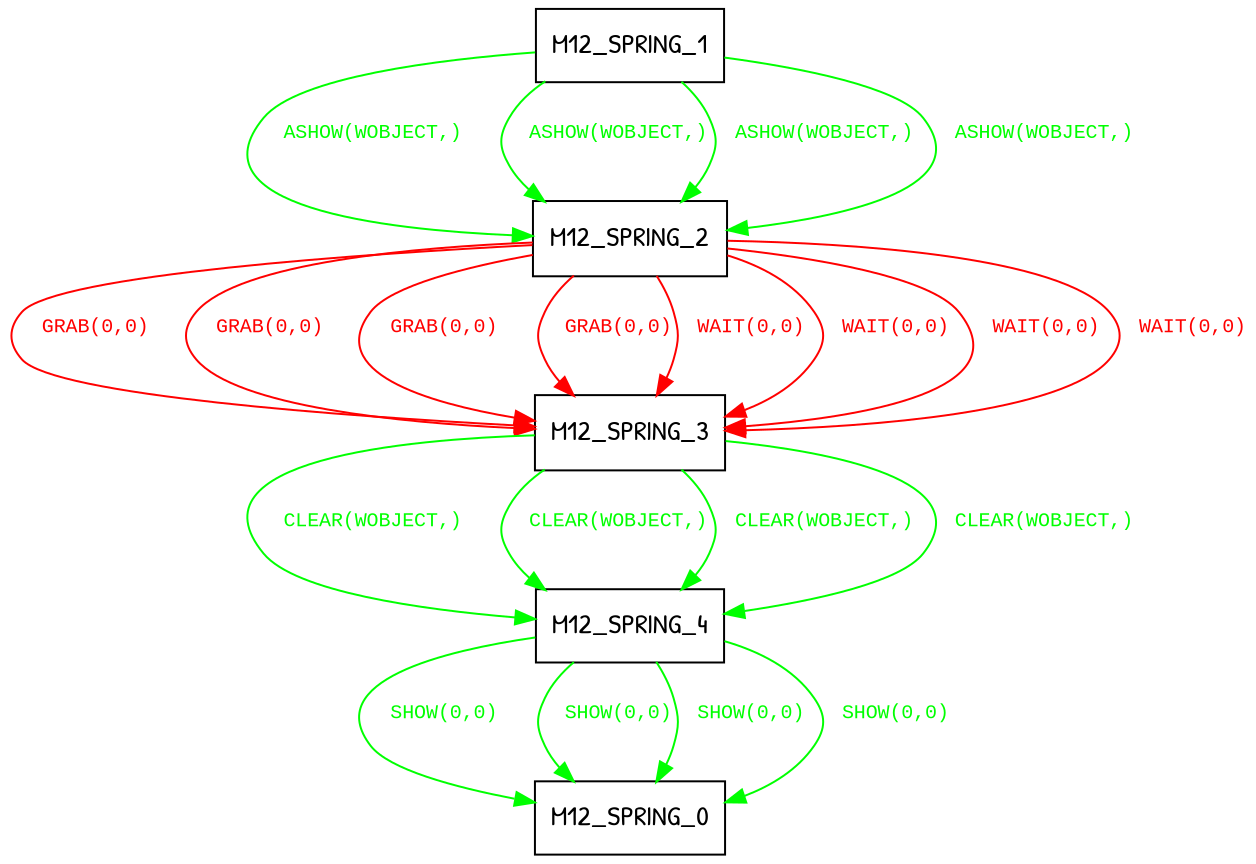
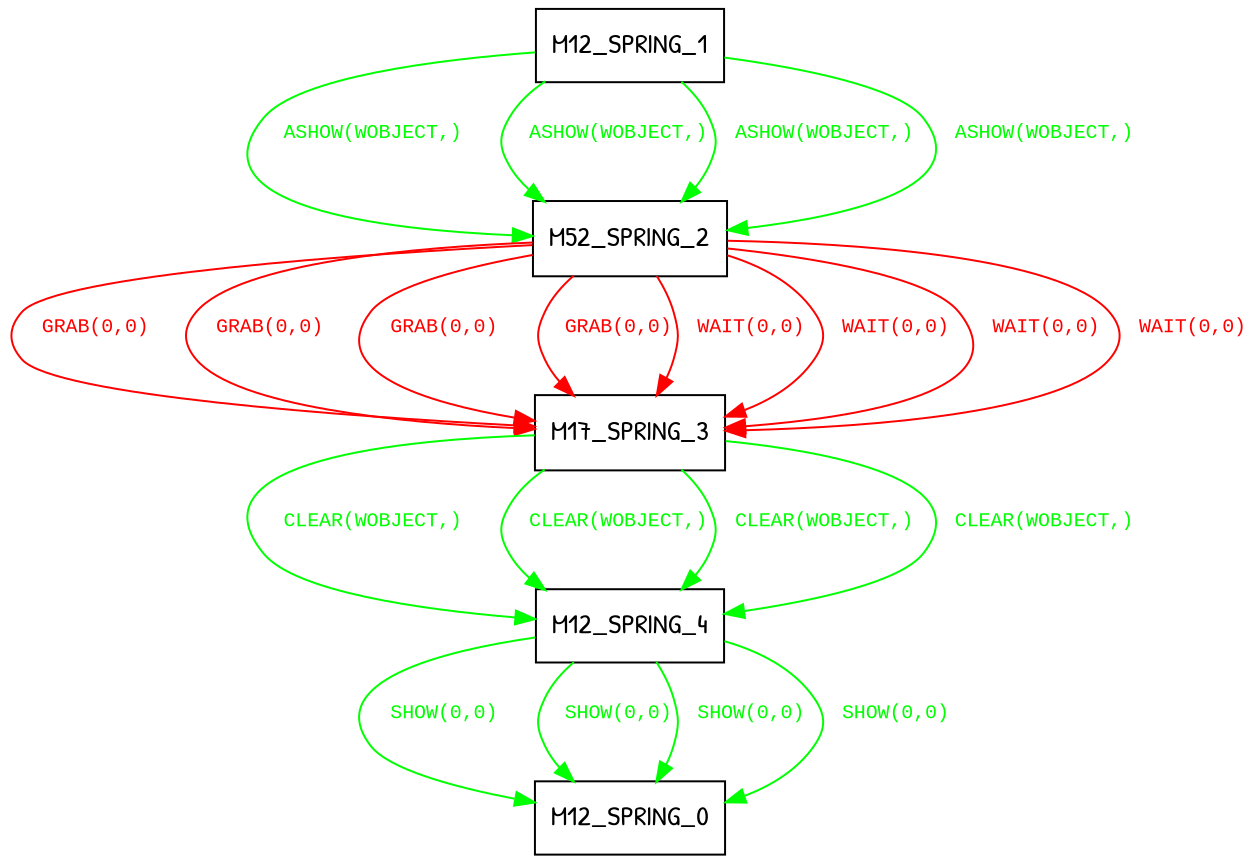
  digraph {
    fontname="Patrick Hand"
    node [fontname="Patrick Hand" shape=record]
    edge [color=green fontcolor=green fontname="Patrick Hand"]
    M12_SPRING_1
-   M12_SPRING_2
-   M12_SPRING_3
+   M12_SPRING_2 [label=M52_SPRING_2]
+   M12_SPRING_3 [label=M17_SPRING_3]
    M12_SPRING_4
    M12_SPRING_0
    M12_SPRING_1 -> M12_SPRING_2 [label=< <font face="Courier New" point-size="10"> ASHOW(WOBJECT,)<br/> </font>>]
    M12_SPRING_1 -> M12_SPRING_2 [label=< <font face="Courier New" point-size="10"> ASHOW(WOBJECT,)<br/> </font>>]
    M12_SPRING_1 -> M12_SPRING_2 [label=< <font face="Courier New" point-size="10"> ASHOW(WOBJECT,)<br/> </font>>]
    M12_SPRING_1 -> M12_SPRING_2 [label=< <font face="Courier New" point-size="10"> ASHOW(WOBJECT,)<br/> </font>>]
    M12_SPRING_2 -> M12_SPRING_3 [color=red fontcolor=red label=< <font face="Courier New" point-size="10"> GRAB(0,0)<br/> </font>>]
    M12_SPRING_2 -> M12_SPRING_3 [color=red fontcolor=red label=< <font face="Courier New" point-size="10"> GRAB(0,0)<br/> </font>>]
    M12_SPRING_2 -> M12_SPRING_3 [color=red fontcolor=red label=< <font face="Courier New" point-size="10"> GRAB(0,0)<br/> </font>>]
    M12_SPRING_2 -> M12_SPRING_3 [color=red fontcolor=red label=< <font face="Courier New" point-size="10"> GRAB(0,0)<br/> </font>>]
    M12_SPRING_2 -> M12_SPRING_3 [color=red fontcolor=red label=< <font face="Courier New" point-size="10"> WAIT(0,0)<br/> </font>>]
    M12_SPRING_2 -> M12_SPRING_3 [color=red fontcolor=red label=< <font face="Courier New" point-size="10"> WAIT(0,0)<br/> </font>>]
    M12_SPRING_2 -> M12_SPRING_3 [color=red fontcolor=red label=< <font face="Courier New" point-size="10"> WAIT(0,0)<br/> </font>>]
    M12_SPRING_2 -> M12_SPRING_3 [color=red fontcolor=red label=< <font face="Courier New" point-size="10"> WAIT(0,0)<br/> </font>>]
    M12_SPRING_3 -> M12_SPRING_4 [label=< <font face="Courier New" point-size="10"> CLEAR(WOBJECT,)<br/> </font>>]
    M12_SPRING_3 -> M12_SPRING_4 [label=< <font face="Courier New" point-size="10"> CLEAR(WOBJECT,)<br/> </font>>]
    M12_SPRING_3 -> M12_SPRING_4 [label=< <font face="Courier New" point-size="10"> CLEAR(WOBJECT,)<br/> </font>>]
    M12_SPRING_3 -> M12_SPRING_4 [label=< <font face="Courier New" point-size="10"> CLEAR(WOBJECT,)<br/> </font>>]
    M12_SPRING_4 -> M12_SPRING_0 [label=< <font face="Courier New" point-size="10"> SHOW(0,0)<br/> </font>>]
    M12_SPRING_4 -> M12_SPRING_0 [label=< <font face="Courier New" point-size="10"> SHOW(0,0)<br/> </font>>]
    M12_SPRING_4 -> M12_SPRING_0 [label=< <font face="Courier New" point-size="10"> SHOW(0,0)<br/> </font>>]
    M12_SPRING_4 -> M12_SPRING_0 [label=< <font face="Courier New" point-size="10"> SHOW(0,0)<br/> </font>>]
  }
